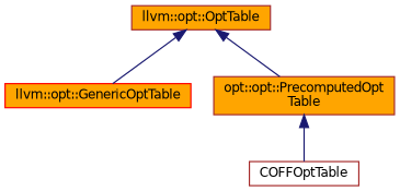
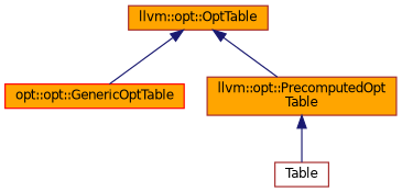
  digraph {
    node [color=brown fillcolor=orange fontname=Helvetica fontsize=10 shape=record style=filled]
    edge [color=midnightblue dir=back fontname=Helvetica fontsize=10 labelfontname=Helvetica labelfontsize=10 style=solid]
    n1 [fontcolor=black height=0.2 label="llvm::opt::OptTable" width=0.4]
-   n2 [color=red height=0.2 label="llvm::opt::GenericOptTable" width=0.4]
-   n3 [height=0.2 label="opt::opt::PrecomputedOpt\lTable" width=0.4]
-   n4 [fillcolor=white height=0.2 label=COFFOptTable width=0.4]
+   n2 [color=red height=0.2 label="opt::opt::GenericOptTable" width=0.4]
+   n3 [height=0.2 label="llvm::opt::PrecomputedOpt\lTable" width=0.4]
+   n4 [fillcolor=white height=0.2 label=Table width=0.4]
    n1 -> n2
    n1 -> n3
    n3 -> n4
  }
